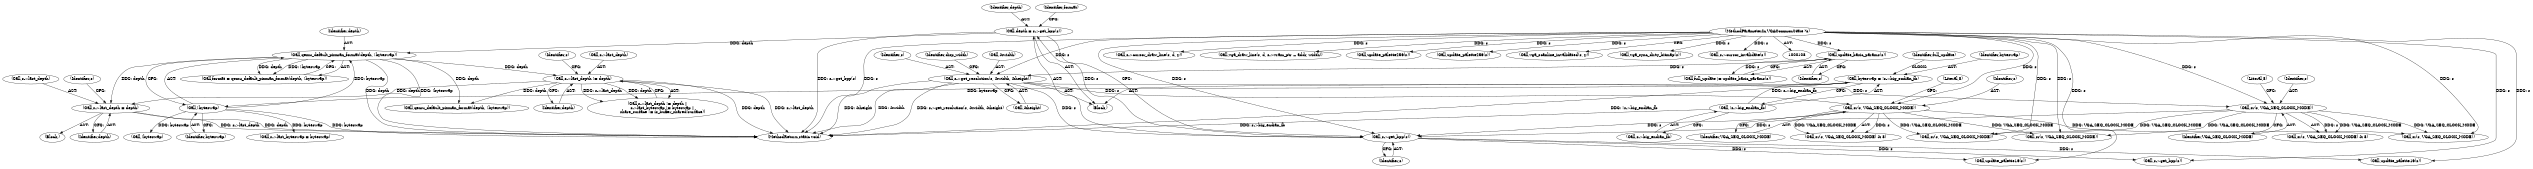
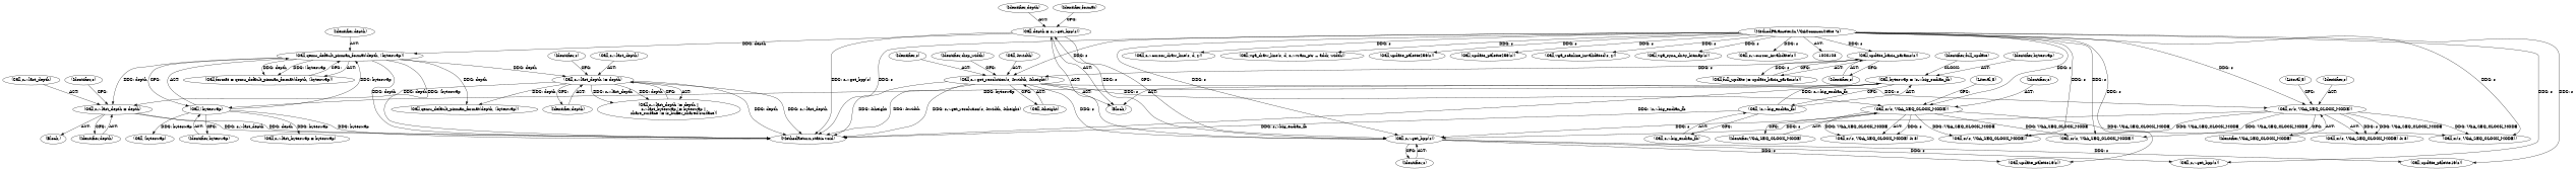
  digraph {
    n1 [label="(Call,s->last_depth = depth)"]
    n2 [label="(Identifier,depth)"]
    n3 [label="(MethodReturn,static void)"]
    n4 [label="(Block,)"]
    n5 [label="(Call,s->last_depth != depth)"]
    n6 [label="(Call,qemu_default_pixman_format(depth, !byteswap))"]
    n7 [label="(Call,s->last_depth != depth ||\n        s->last_byteswap != byteswap ||\n        share_surface != is_buffer_shared(surface))"]
    n8 [label="(Identifier,depth)"]
    n9 [label="(Call,qemu_default_pixman_format(depth, !byteswap))"]
    n10 [label="(Call,!byteswap)"]
    n11 [label="(Call,format = qemu_default_pixman_format(depth, !byteswap))"]
    n12 [label="(Call,s->last_byteswap = byteswap)"]
    n13 [label="(Call,!byteswap)"]
    n14 [label="(Identifier,byteswap)"]
    n15 [label="(Call,depth = s->get_bpp(s))"]
    n16 [label="(Call,s->get_bpp(s))"]
    n17 [label="(Block,)"]
    n18 [label="(Call,s->get_bpp(s))"]
    n19 [label="(Identifier,s)"]
    n20 [label="(Call,update_palette16(s))"]
    n21 [label="(Call,update_palette16(s))"]
    n22 [label="(Call,s->get_resolution(s, &width, &height))"]
    n23 [label="(Call,sr(s, VGA_SEQ_CLOCK_MODE))"]
    n24 [label="(Call,sr(s, VGA_SEQ_CLOCK_MODE))"]
    n25 [label="(Call,&height)"]
    n26 [label="(Call,sr(s, VGA_SEQ_CLOCK_MODE))"]
    n27 [label="(Call,sr(s, VGA_SEQ_CLOCK_MODE))"]
    n28 [label="(Call,sr(s, VGA_SEQ_CLOCK_MODE))"]
    n29 [label="(Identifier,VGA_SEQ_CLOCK_MODE)"]
    n30 [label="(Call,sr(s, VGA_SEQ_CLOCK_MODE) & 8)"]
    n31 [label="(Identifier,VGA_SEQ_CLOCK_MODE)"]
    n32 [label="(Call,sr(s, VGA_SEQ_CLOCK_MODE) & 8)"]
    n33 [label="(Call,update_basic_params(s))"]
    n34 [label="(Call,full_update |= update_basic_params(s))"]
    n35 [label="(Identifier,s)"]
    n36 [label="(MethodParameterIn,VGACommonState *s)"]
    n37 [label="(Call,s->cursor_draw_line(s, d, y))"]
    n38 [label="(Call,vga_draw_line(s, d, s->vram_ptr + addr, width))"]
    n39 [label="(Call,update_palette256(s))"]
    n40 [label="(Call,update_palette256(s))"]
    n41 [label="(Call,vga_scanline_invalidated(s, y))"]
    n42 [label="(Call,vga_sync_dirty_bitmap(s))"]
    n43 [label="(Call,s->cursor_invalidate(s))"]
    1000108
    n45 [label="(Call,byteswap = !s->big_endian_fb)"]
    n46 [label="(Call,!s->big_endian_fb)"]
    n47 [label="(Call,s->big_endian_fb)"]
    n48 [label="(Identifier,depth)"]
    n49 [label="(Identifier,s)"]
    n50 [label="(Call,s->last_depth)"]
    n51 [label="(Identifier,s)"]
    n52 [label="(Identifier,full_update)"]
    n53 [label="(Identifier,s)"]
    n54 [label="(Identifier,depth)"]
    n55 [label="(Literal,8)"]
    n56 [label="(Identifier,disp_width)"]
    n57 [label="(Call,&width)"]
    n58 [label="(Call,s->last_depth)"]
    n59 [label="(Identifier,s)"]
    n60 [label="(Identifier,s)"]
    n61 [label="(Identifier,format)"]
    n62 [label="(Identifier,byteswap)"]
    n63 [label="(Literal,8)"]
    n1 -> n2 [label="CFG: "]
    n1 -> n3 [label="DDG: s->last_depth"]
    n1 -> n3 [label="DDG: depth"]
    n1 -> n4 [label="AST: "]
    n2 -> n1 [label="AST: "]
    n5 -> n1 [label="DDG: depth"]
    n5 -> n3 [label="DDG: depth"]
    n5 -> n3 [label="DDG: s->last_depth"]
    n5 -> n6 [label="DDG: depth"]
    n5 -> n7 [label="AST: "]
    n5 -> n7 [label="DDG: s->last_depth"]
    n5 -> n7 [label="DDG: depth"]
    n5 -> n8 [label="CFG: "]
    n7 -> n5 [label="CFG: "]
    n8 -> n5 [label="AST: "]
    n9 -> n1 [label="DDG: depth"]
    n9 -> n3 [label="DDG: !byteswap"]
    n9 -> n3 [label="DDG: depth"]
    n9 -> n5 [label="DDG: depth"]
    n9 -> n6 [label="DDG: depth"]
    n9 -> n10 [label="CFG: "]
    n9 -> n11 [label="AST: "]
    n9 -> n11 [label="DDG: depth"]
    n9 -> n11 [label="DDG: !byteswap"]
    n10 -> n3 [label="DDG: byteswap"]
    n10 -> n9 [label="AST: "]
    n10 -> n9 [label="DDG: byteswap"]
    n10 -> n12 [label="DDG: byteswap"]
    n10 -> n13 [label="DDG: byteswap"]
    n10 -> n14 [label="CFG: "]
    n11 -> n9 [label="CFG: "]
    n14 -> n10 [label="AST: "]
    n15 -> n3 [label="DDG: s->get_bpp(s)"]
    n15 -> n9 [label="DDG: depth"]
    n15 -> n16 [label="CFG: "]
    n15 -> n17 [label="AST: "]
    n16 -> n15 [label="AST: "]
    n16 -> n15 [label="DDG: s"]
    n16 -> n18 [label="DDG: s"]
    n16 -> n19 [label="CFG: "]
    n16 -> n20 [label="DDG: s"]
    n16 -> n21 [label="DDG: s"]
    n19 -> n16 [label="AST: "]
    n22 -> n3 [label="DDG: &height"]
    n22 -> n3 [label="DDG: s->get_resolution(s, &width, &height)"]
    n22 -> n3 [label="DDG: &width"]
    n22 -> n16 [label="DDG: s"]
    n22 -> n17 [label="AST: "]
    n22 -> n23 [label="DDG: s"]
    n22 -> n24 [label="DDG: s"]
    n22 -> n25 [label="CFG: "]
    n23 -> n16 [label="DDG: s"]
    n23 -> n26 [label="DDG: VGA_SEQ_CLOCK_MODE"]
    n23 -> n27 [label="DDG: VGA_SEQ_CLOCK_MODE"]
    n23 -> n28 [label="DDG: VGA_SEQ_CLOCK_MODE"]
    n23 -> n29 [label="CFG: "]
    n23 -> n30 [label="AST: "]
    n23 -> n30 [label="DDG: s"]
    n23 -> n30 [label="DDG: VGA_SEQ_CLOCK_MODE"]
    n24 -> n16 [label="DDG: s"]
    n24 -> n26 [label="DDG: VGA_SEQ_CLOCK_MODE"]
    n24 -> n27 [label="DDG: VGA_SEQ_CLOCK_MODE"]
    n24 -> n28 [label="DDG: VGA_SEQ_CLOCK_MODE"]
    n24 -> n31 [label="CFG: "]
    n24 -> n32 [label="AST: "]
    n24 -> n32 [label="DDG: s"]
    n24 -> n32 [label="DDG: VGA_SEQ_CLOCK_MODE"]
    n25 -> n22 [label="AST: "]
    n29 -> n23 [label="AST: "]
    n31 -> n24 [label="AST: "]
    n33 -> n22 [label="DDG: s"]
    n33 -> n34 [label="AST: "]
    n33 -> n34 [label="DDG: s"]
    n33 -> n35 [label="CFG: "]
    n34 -> n33 [label="CFG: "]
    n35 -> n33 [label="AST: "]
    n36 -> n3 [label="DDG: s"]
    n36 -> n16 [label="DDG: s"]
    n36 -> n18 [label="DDG: s"]
    n36 -> n20 [label="DDG: s"]
    n36 -> n21 [label="DDG: s"]
    n36 -> n22 [label="DDG: s"]
    n36 -> n23 [label="DDG: s"]
    n36 -> n24 [label="DDG: s"]
    n36 -> n26 [label="DDG: s"]
    n36 -> n27 [label="DDG: s"]
    n36 -> n28 [label="DDG: s"]
    n36 -> n33 [label="DDG: s"]
    n36 -> n37 [label="DDG: s"]
    n36 -> n38 [label="DDG: s"]
    n36 -> n39 [label="DDG: s"]
    n36 -> n40 [label="DDG: s"]
-   n36 -> n41 [label="CFG: "]
+   n36 -> n41 [label="DDG: s"]
    n36 -> n42 [label="DDG: s"]
    n36 -> n43 [label="DDG: s"]
    n36 -> 1000108 [label="AST: "]
    n45 -> n3 [label="DDG: !s->big_endian_fb"]
    n45 -> n10 [label="DDG: byteswap"]
    n45 -> n17 [label="AST: "]
    n45 -> n46 [label="CFG: "]
    n46 -> n3 [label="DDG: s->big_endian_fb"]
    n46 -> n45 [label="AST: "]
    n46 -> n45 [label="DDG: s->big_endian_fb"]
    n46 -> n47 [label="CFG: "]
    n47 -> n46 [label="AST: "]
    n48 -> n9 [label="AST: "]
    n49 -> n1 [label="CFG: "]
    n50 -> n1 [label="AST: "]
    n51 -> n5 [label="CFG: "]
    n52 -> n45 [label="CLOCK: "]
    n53 -> n22 [label="AST: "]
    n54 -> n15 [label="AST: "]
    n55 -> n24 [label="CFG: "]
    n56 -> n22 [label="CFG: "]
    n57 -> n22 [label="AST: "]
    n58 -> n5 [label="AST: "]
    n59 -> n23 [label="AST: "]
    n60 -> n24 [label="AST: "]
    n61 -> n15 [label="CFG: "]
    n62 -> n45 [label="AST: "]
    n63 -> n23 [label="CFG: "]
  }
